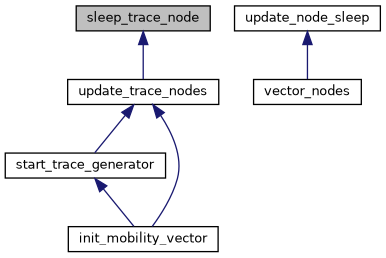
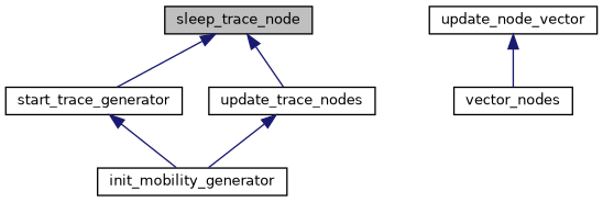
  digraph {
    rankdir=TB
    node [color=black fillcolor=white fontname=Helvetica fontsize=10 shape=record style=filled]
    edge [color=midnightblue dir=back fontname=Helvetica fontsize=10 labelfontname=Helvetica labelfontsize=10 style=solid]
    n1 [fillcolor=grey75 fontcolor=black height=0.2 label=sleep_trace_node width=0.4]
    n2 [height=0.2 label=start_trace_generator width=0.4]
    n3 [height=0.2 label=update_trace_nodes width=0.4]
-   n4 [height=0.2 label=init_mobility_vector width=0.4]
-   n5 [height=0.2 label=update_node_sleep width=0.4]
+   n4 [height=0.2 label=init_mobility_generator width=0.4]
+   n5 [height=0.2 label=update_node_vector width=0.4]
    n6 [height=0.2 label=vector_nodes width=0.4]
-   n3 -> n2
+   n1 -> n2
    n1 -> n3
    n2 -> n4
    n3 -> n4
    n5 -> n6
  }
